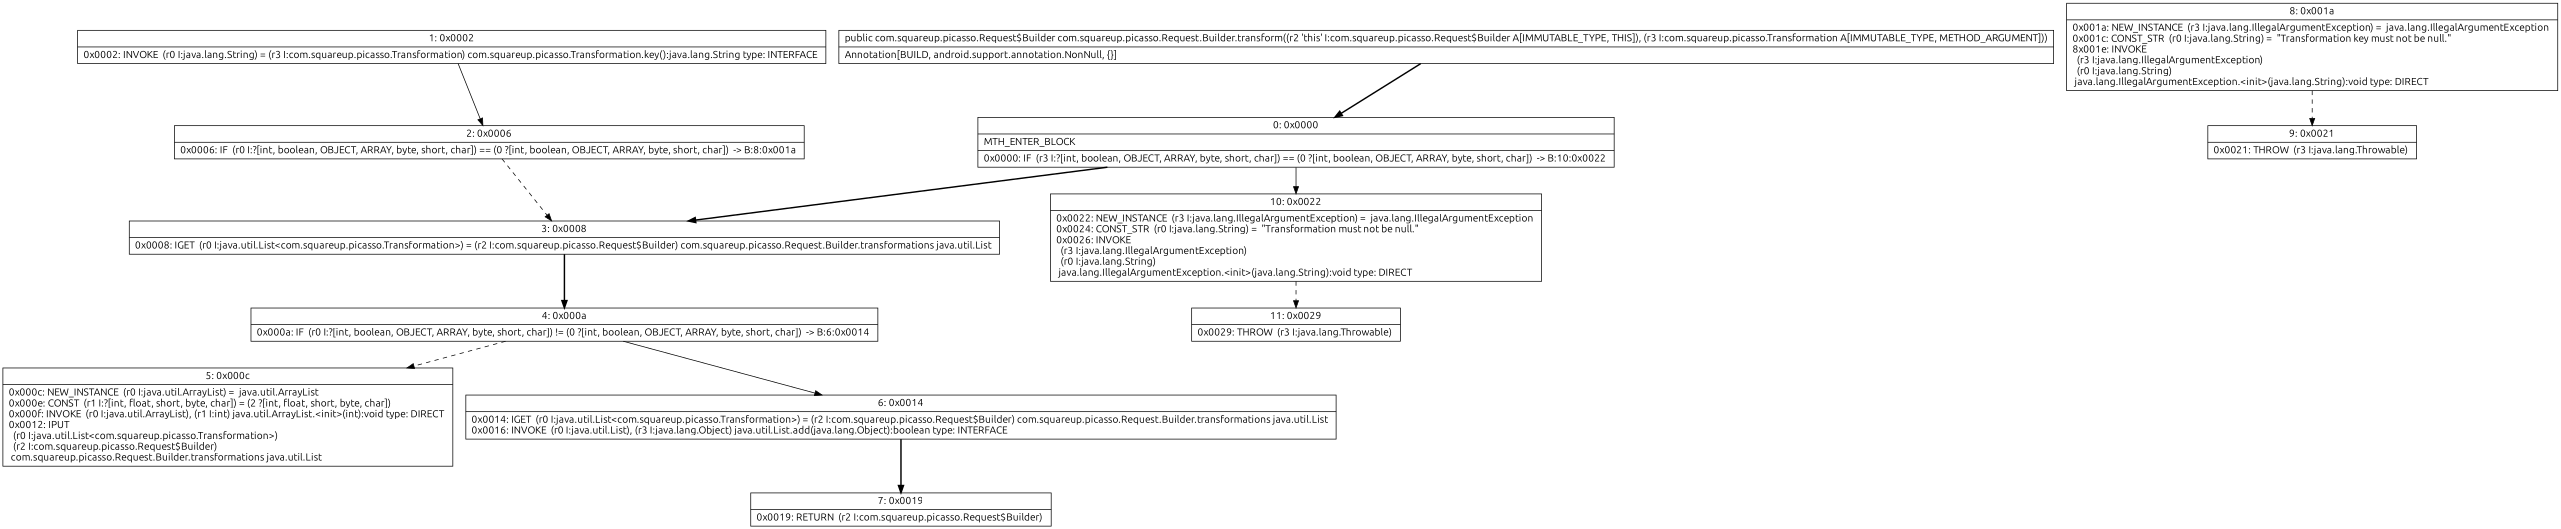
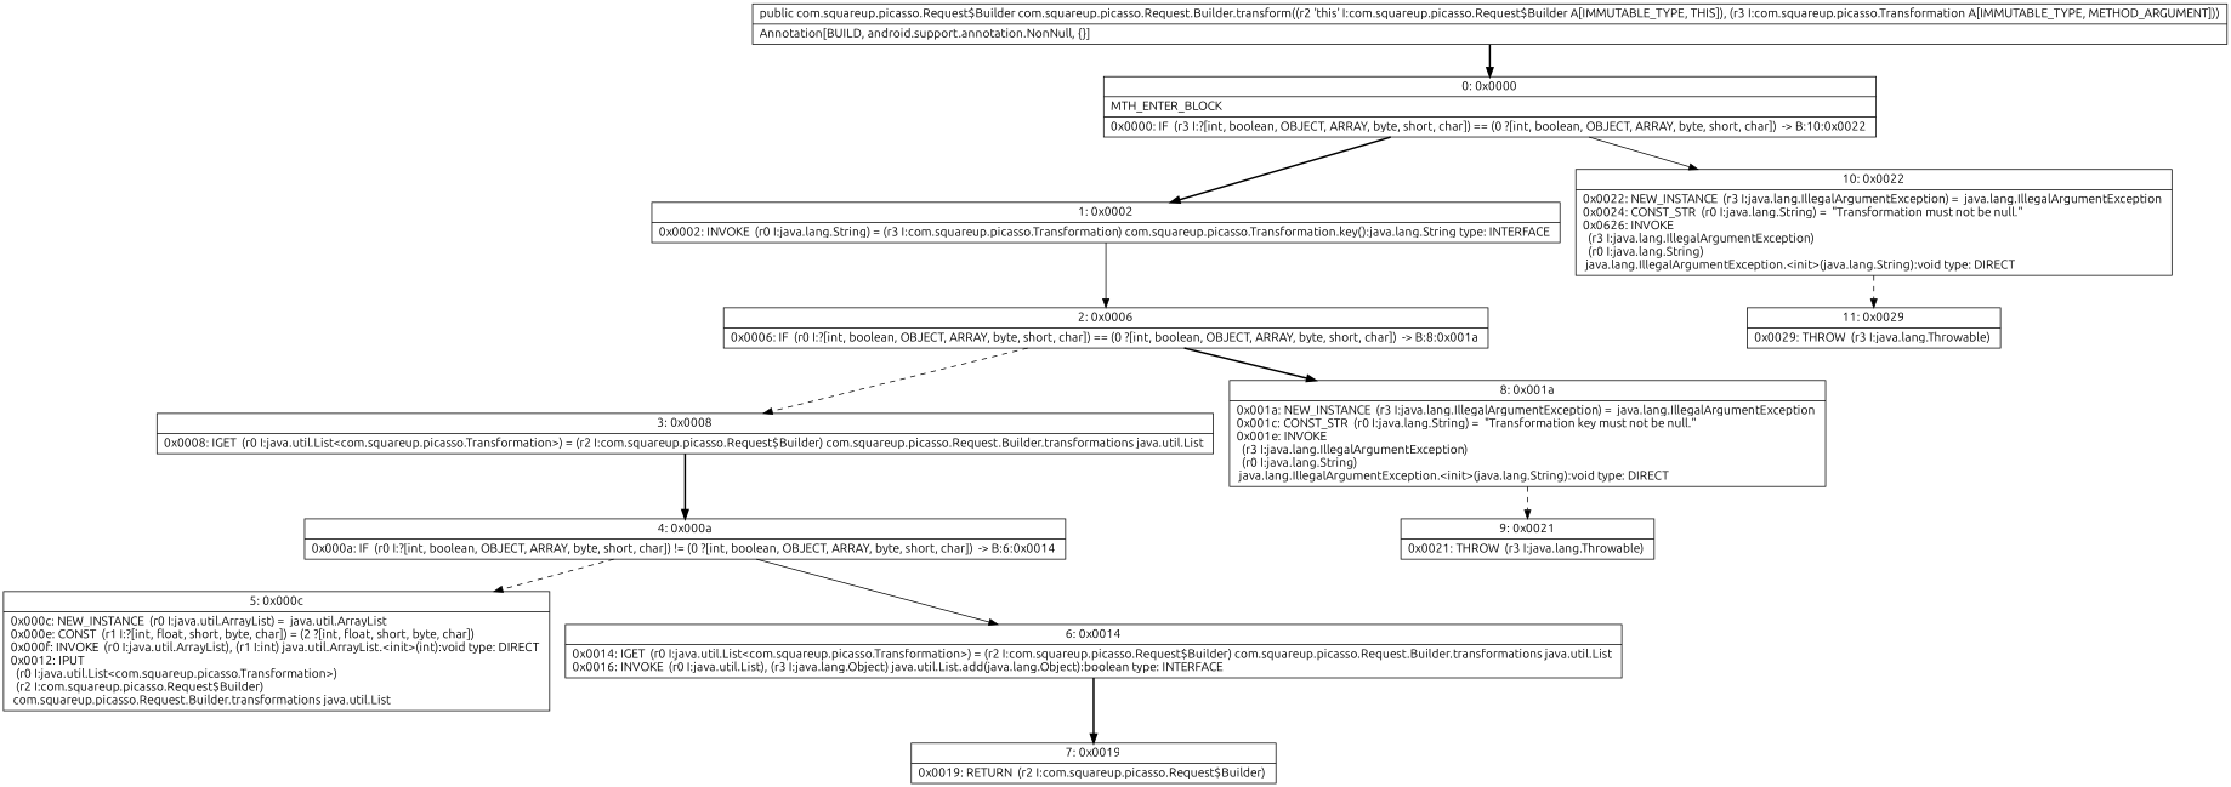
  digraph {
    fontname=Ubuntu
    node [fontname=Ubuntu shape=record]
    edge [fontname=Ubuntu style=bold]
    n1 [label="{0\:\ 0x0000|MTH_ENTER_BLOCK\l|0x0000: IF  (r3 I:?[int, boolean, OBJECT, ARRAY, byte, short, char]) == (0 ?[int, boolean, OBJECT, ARRAY, byte, short, char])  \-\> B:10:0x0022 \l}"]
    n2 [label="{1\:\ 0x0002|0x0002: INVOKE  (r0 I:java.lang.String) = (r3 I:com.squareup.picasso.Transformation) com.squareup.picasso.Transformation.key():java.lang.String type: INTERFACE \l}"]
-   n3 [label="{10\:\ 0x0022|0x0022: NEW_INSTANCE  (r3 I:java.lang.IllegalArgumentException) =  java.lang.IllegalArgumentException \l0x0024: CONST_STR  (r0 I:java.lang.String) =  \"Transformation must not be null.\" \l0x0026: INVOKE  \l  (r3 I:java.lang.IllegalArgumentException)\l  (r0 I:java.lang.String)\l java.lang.IllegalArgumentException.\<init\>(java.lang.String):void type: DIRECT \l}"]
+   n3 [label="{10\:\ 0x0022|0x0022: NEW_INSTANCE  (r3 I:java.lang.IllegalArgumentException) =  java.lang.IllegalArgumentException \l0x0024: CONST_STR  (r0 I:java.lang.String) =  \"Transformation must not be null.\" \l0x0626: INVOKE  \l  (r3 I:java.lang.IllegalArgumentException)\l  (r0 I:java.lang.String)\l java.lang.IllegalArgumentException.\<init\>(java.lang.String):void type: DIRECT \l}"]
    n4 [label="{2\:\ 0x0006|0x0006: IF  (r0 I:?[int, boolean, OBJECT, ARRAY, byte, short, char]) == (0 ?[int, boolean, OBJECT, ARRAY, byte, short, char])  \-\> B:8:0x001a \l}"]
    n5 [label="{11\:\ 0x0029|0x0029: THROW  (r3 I:java.lang.Throwable) \l}"]
    n6 [label="{3\:\ 0x0008|0x0008: IGET  (r0 I:java.util.List\<com.squareup.picasso.Transformation\>) = (r2 I:com.squareup.picasso.Request$Builder) com.squareup.picasso.Request.Builder.transformations java.util.List \l}"]
-   n7 [label="{8\:\ 0x001a|0x001a: NEW_INSTANCE  (r3 I:java.lang.IllegalArgumentException) =  java.lang.IllegalArgumentException \l0x001c: CONST_STR  (r0 I:java.lang.String) =  \"Transformation key must not be null.\" \l8x001e: INVOKE  \l  (r3 I:java.lang.IllegalArgumentException)\l  (r0 I:java.lang.String)\l java.lang.IllegalArgumentException.\<init\>(java.lang.String):void type: DIRECT \l}"]
+   n7 [label="{8\:\ 0x001a|0x001a: NEW_INSTANCE  (r3 I:java.lang.IllegalArgumentException) =  java.lang.IllegalArgumentException \l0x001c: CONST_STR  (r0 I:java.lang.String) =  \"Transformation key must not be null.\" \l0x001e: INVOKE  \l  (r3 I:java.lang.IllegalArgumentException)\l  (r0 I:java.lang.String)\l java.lang.IllegalArgumentException.\<init\>(java.lang.String):void type: DIRECT \l}"]
    n8 [label="{4\:\ 0x000a|0x000a: IF  (r0 I:?[int, boolean, OBJECT, ARRAY, byte, short, char]) != (0 ?[int, boolean, OBJECT, ARRAY, byte, short, char])  \-\> B:6:0x0014 \l}"]
    n9 [label="{9\:\ 0x0021|0x0021: THROW  (r3 I:java.lang.Throwable) \l}"]
    n10 [label="{5\:\ 0x000c|0x000c: NEW_INSTANCE  (r0 I:java.util.ArrayList) =  java.util.ArrayList \l0x000e: CONST  (r1 I:?[int, float, short, byte, char]) = (2 ?[int, float, short, byte, char]) \l0x000f: INVOKE  (r0 I:java.util.ArrayList), (r1 I:int) java.util.ArrayList.\<init\>(int):void type: DIRECT \l0x0012: IPUT  \l  (r0 I:java.util.List\<com.squareup.picasso.Transformation\>)\l  (r2 I:com.squareup.picasso.Request$Builder)\l com.squareup.picasso.Request.Builder.transformations java.util.List \l}"]
    n11 [label="{6\:\ 0x0014|0x0014: IGET  (r0 I:java.util.List\<com.squareup.picasso.Transformation\>) = (r2 I:com.squareup.picasso.Request$Builder) com.squareup.picasso.Request.Builder.transformations java.util.List \l0x0016: INVOKE  (r0 I:java.util.List), (r3 I:java.lang.Object) java.util.List.add(java.lang.Object):boolean type: INTERFACE \l}"]
    n12 [label="{7\:\ 0x0019|0x0019: RETURN  (r2 I:com.squareup.picasso.Request$Builder) \l}"]
    n13 [label="{public com.squareup.picasso.Request$Builder com.squareup.picasso.Request.Builder.transform((r2 'this' I:com.squareup.picasso.Request$Builder A[IMMUTABLE_TYPE, THIS]), (r3 I:com.squareup.picasso.Transformation A[IMMUTABLE_TYPE, METHOD_ARGUMENT]))  | Annotation[BUILD, android.support.annotation.NonNull, \{\}]\l}"]
-   n1 -> n6
+   n1 -> n2
    n1 -> n3 [style=solid]
    n2 -> n4 [style=solid]
    n3 -> n5 [style=dashed]
    n4 -> n6 [style=dashed]
+   n4 -> n7
    n6 -> n8
    n7 -> n9 [style=dashed]
    n8 -> n10 [style=dashed]
    n8 -> n11 [style=solid]
    n11 -> n12
    n13 -> n1
  }
